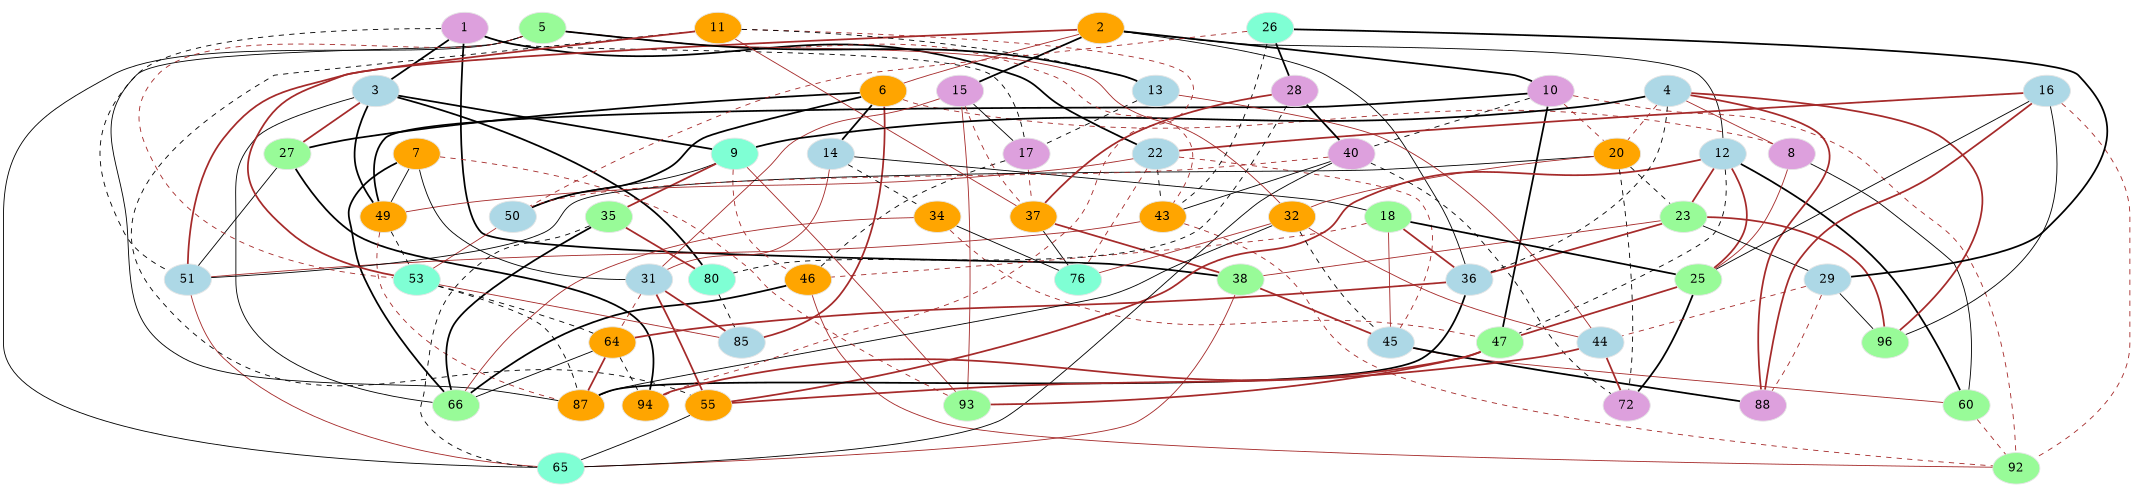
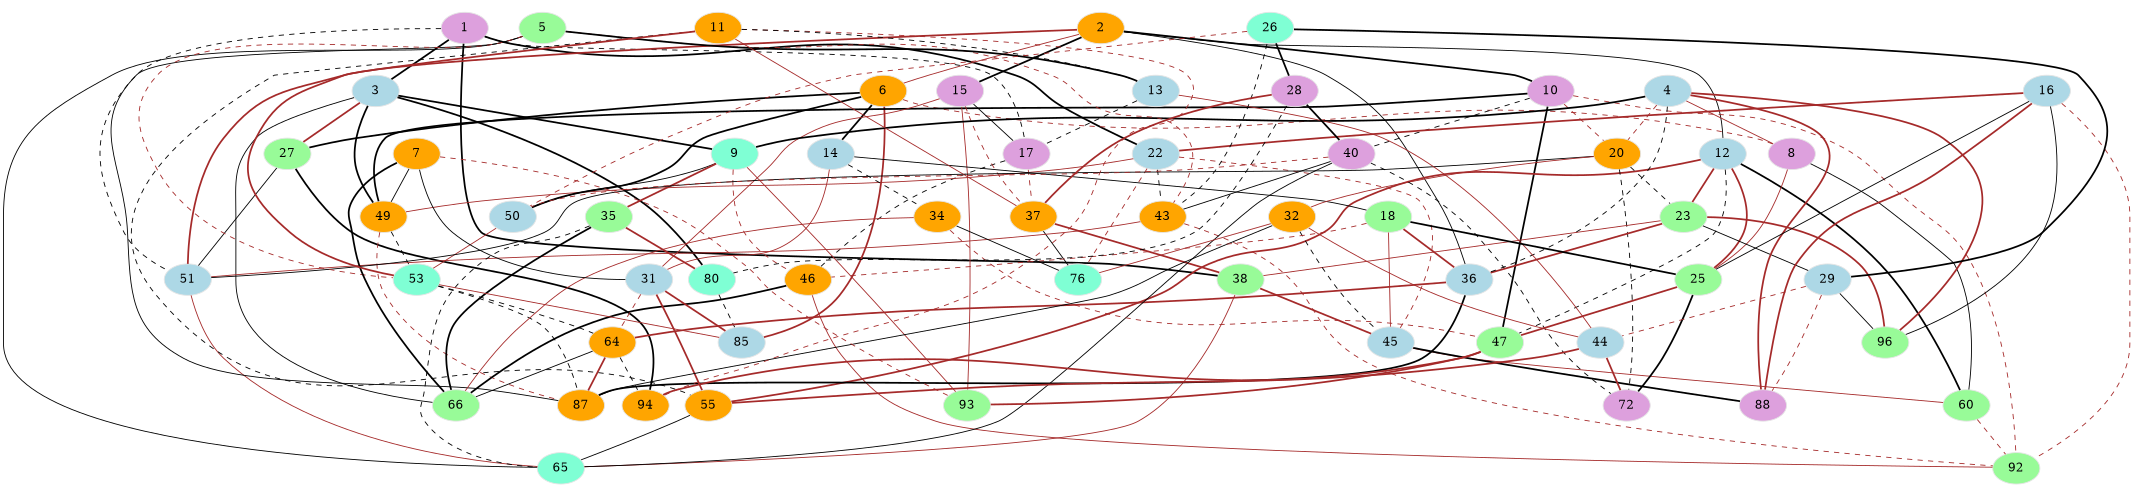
  graph {
    node [color=gray90 fillcolor=lightblue style=filled]
    edge [color=brown style=bold]
    1 [fillcolor=plum super="+61"]
    3 [super="+62"]
    17 [fillcolor=plum super="+39"]
    22 [super="+24"]
    38 [fillcolor=palegreen super="+42"]
    51 [super="+98"]
    9 [fillcolor=aquamarine super="+57"]
    27 [fillcolor=palegreen]
    49 [fillcolor=orange super="+74"]
    66 [fillcolor=palegreen super="+82"]
    80 [fillcolor=aquamarine]
    46 [fillcolor=orange super="+68"]
    37 [fillcolor=orange super="+71"]
    43 [fillcolor=orange super="+52"]
    45 [super="+70"]
    76 [fillcolor=aquamarine]
    65 [fillcolor=aquamarine super="+73"]
    2 [fillcolor=orange super="+30"]
    6 [fillcolor=orange super="+91"]
    10 [fillcolor=plum super="+19"]
    12 [super="+90"]
    15 [fillcolor=plum super="+48"]
    36 [super="+78"]
    8 [fillcolor=plum]
    14
    50 [super="+54"]
    85
    20 [fillcolor=orange super="+21"]
    40 [fillcolor=plum super="+58"]
    47 [fillcolor=palegreen super="+77"]
    92 [fillcolor=palegreen super="+97"]
    25 [fillcolor=palegreen super="+86"]
    60 [fillcolor=palegreen]
    55 [fillcolor=orange super="+63"]
    23 [fillcolor=palegreen super="+75"]
    31 [super="+95"]
    93 [fillcolor=palegreen]
    87 [fillcolor=orange super="+89"]
    64 [fillcolor=orange super="+67"]
    35 [fillcolor=palegreen]
    94 [fillcolor=orange]
    53 [fillcolor=aquamarine super="+84"]
    4 [super="+33"]
    88 [fillcolor=plum]
    96 [fillcolor=palegreen]
    32 [fillcolor=orange super="+69"]
    72 [fillcolor=plum]
    5 [fillcolor=palegreen super="+79"]
    13
    44 [super="+81"]
    18 [fillcolor=palegreen super="+56"]
    34 [fillcolor=orange]
    7 [fillcolor=orange]
    11 [fillcolor=orange super="+59"]
    29 [super="+41"]
    16 [super="+83"]
    26 [fillcolor=aquamarine]
    28 [fillcolor=plum]
    1 -- 3 [color=black]
    1 -- 17 [color=black style=dashed]
    1 -- 22 [color=black]
    1 -- 38 [color=black weight=2]
    1 -- 51 [color=black style=dashed]
    3 -- 9 [color=black]
    3 -- 27
    3 -- 49 [color=black]
    3 -- 66 [color=black style=solid]
    3 -- 80 [color=black]
    17 -- 46 [color=black style=dashed]
    17 -- 37 [style=dashed]
    22 -- 49 [style=solid]
    22 -- 43 [color=black style=dashed]
    22 -- 45 [style=dashed]
    22 -- 76 [style=dashed]
    38 -- 45
    38 -- 65 [style=solid]
    51 -- 65 [style=solid]
    9 -- 46 [style=dashed]
    9 -- 50 [color=black style=solid]
    9 -- 93 [style=solid]
    9 -- 35
    27 -- 51 [color=black style=solid]
    27 -- 94 [color=black]
    49 -- 87 [style=dashed]
    49 -- 53 [color=black style=dashed]
    80 -- 85 [color=black style=dashed]
    46 -- 66 [color=black]
    46 -- 92 [style=solid]
    37 -- 38
    37 -- 76 [color=black style=solid]
    43 -- 51 [style=solid]
    43 -- 92 [style=dashed]
    45 -- 60 [style=solid]
    45 -- 88 [color=black]
    2 -- 51
    2 -- 6 [style=solid]
    2 -- 10 [color=black]
    2 -- 12 [color=black style=solid]
    2 -- 15 [color=black]
    2 -- 36 [color=black style=solid]
    6 -- 27 [color=black]
    6 -- 8 [style=dashed]
    6 -- 14 [color=black]
    6 -- 50 [color=black]
    6 -- 85
    10 -- 49 [color=black]
    10 -- 20 [style=dashed]
    10 -- 40 [color=black style=dashed]
    10 -- 47 [color=black]
    10 -- 92 [style=dashed]
    12 -- 47 [color=black style=dashed]
    12 -- 25
    12 -- 60 [color=black]
    12 -- 55
    12 -- 23
    15 -- 17 [color=black style=solid weight=2]
    15 -- 37 [style=dashed]
    15 -- 31 [style=solid]
    15 -- 93 [style=solid]
    36 -- 87 [color=black]
    36 -- 64
    8 -- 25 [style=solid]
    8 -- 60 [color=black style=solid]
    14 -- 31 [style=solid]
    14 -- 18 [color=black style=solid]
    14 -- 34 [color=black style=dashed]
    50 -- 53 [style=solid]
    20 -- 51 [color=black style=solid]
    20 -- 23 [color=black style=dashed]
    20 -- 32 [style=solid]
    20 -- 72 [color=black style=dashed]
    40 -- 43 [color=black style=solid]
    40 -- 65 [color=black style=solid]
    40 -- 50 [style=dashed]
    40 -- 72 [color=black style=dashed]
    47 -- 93
    47 -- 94
    25 -- 47
    25 -- 72 [color=black]
    60 -- 92 [style=dashed]
    55 -- 65 [color=black style=solid]
    23 -- 38 [style=solid]
    23 -- 36
    23 -- 96
    23 -- 29 [color=black style=solid]
    31 -- 85
    31 -- 55
    31 -- 64 [style=dashed]
    64 -- 66 [color=black style=solid]
    64 -- 87
    64 -- 94 [color=black style=dashed]
    35 -- 66 [color=black]
    35 -- 80
    35 -- 65 [color=black style=dashed]
    53 -- 85 [style=solid]
    53 -- 87 [color=black style=dashed]
    53 -- 64 [color=black style=dashed]
    4 -- 9 [color=black]
    4 -- 36 [color=black style=dashed]
    4 -- 8 [style=solid]
    4 -- 20 [style=dashed]
    4 -- 88
    4 -- 96
    32 -- 45 [color=black style=dashed]
    32 -- 76 [style=solid]
    32 -- 87 [color=black style=solid]
    32 -- 44 [style=solid]
    5 -- 43 [style=dashed]
    5 -- 65 [color=black style=solid]
    5 -- 87 [color=black style=solid]
    5 -- 53 [style=dashed]
-   5 -- 32 [style=solid]
    5 -- 13 [color=black]
    13 -- 17 [color=black style=dashed]
    13 -- 44 [style=solid]
    44 -- 55
    44 -- 72
    18 -- 46 [style=dashed weight=2]
    18 -- 45 [style=solid]
    18 -- 36
    18 -- 25 [color=black]
    34 -- 66 [style=solid]
    34 -- 76 [color=black style=solid]
    34 -- 47 [style=dashed]
    7 -- 49 [color=black style=solid]
    7 -- 66 [color=black]
    7 -- 31 [color=black style=solid]
    7 -- 93 [style=dashed]
    11 -- 37 [style=solid]
    11 -- 55 [color=black style=dashed weight=2]
    11 -- 94 [style=dashed]
    11 -- 53
    11 -- 13 [color=black style=dashed]
    29 -- 88 [style=dashed]
    29 -- 96 [color=black style=solid]
    29 -- 44 [style=dashed weight=2]
    16 -- 22
    16 -- 92 [style=dashed weight=2]
    16 -- 25 [color=black style=solid]
    16 -- 88
    16 -- 96 [color=black style=solid]
    26 -- 43 [color=black style=dashed]
    26 -- 50 [style=dashed]
    26 -- 29 [color=black]
    26 -- 28 [color=black]
    28 -- 80 [color=black style=dashed]
    28 -- 37
    28 -- 40 [color=black]
  }
